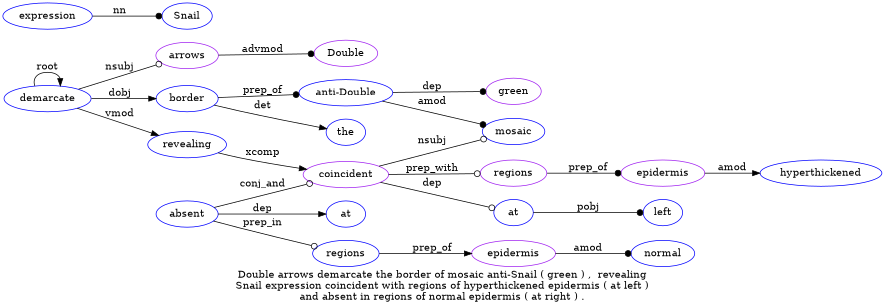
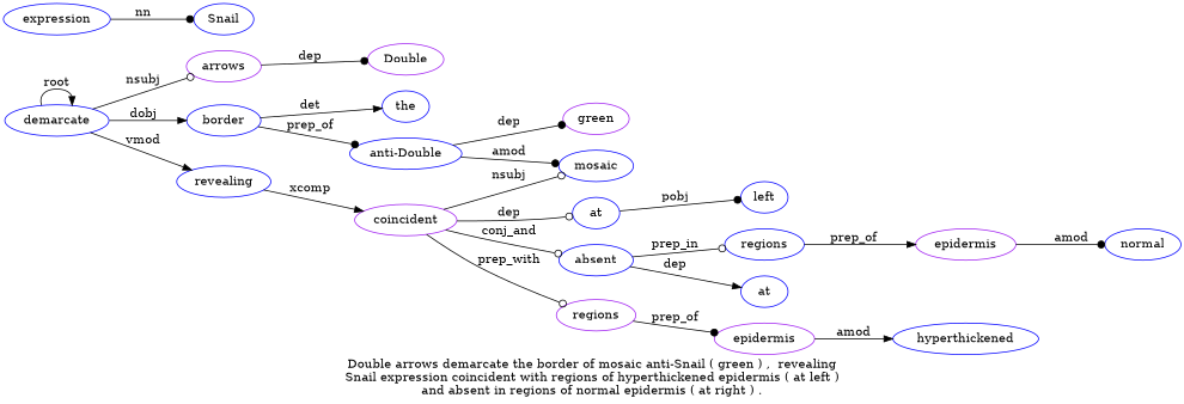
  digraph {
    label="Double arrows demarcate the border of mosaic anti-Snail ( green ) ,  revealing\nSnail expression coincident with regions of hyperthickened epidermis ( at left )\nand absent in regions of normal epidermis ( at right ) ."
    rankdir=LR
    node [color=blue fillcolor=white style=filled]
    edge [arrowhead=dot]
    n1 [color=purple label=arrows]
    n2 [color=purple label=Double]
    n3 [label=demarcate]
    n4 [label=border]
    n5 [label=revealing]
    n6 [label=the]
    n7 [label="anti-Double"]
    n8 [color=purple label=coincident]
    n9 [label=mosaic]
    n10 [color=purple label=green]
    n11 [color=purple label=regions]
    n12 [label=at]
    n13 [label=absent]
    n14 [label=expression]
    n15 [label=Snail]
    n16 [color=purple label=epidermis]
    n17 [label=left]
    n18 [label=regions]
    n19 [label=at]
    n20 [label=hyperthickened]
    n21 [color=purple label=epidermis]
    n22 [label=normal]
-   n1 -> n2 [label=advmod]
+   n1 -> n2 [label=dep]
    n3 -> n1 [arrowhead=odot label=nsubj]
    n3 -> n3 [arrowhead=normal label=root]
    n3 -> n4 [arrowhead=normal label=dobj]
    n3 -> n5 [arrowhead=normal label=vmod]
    n4 -> n6 [arrowhead=normal label=det]
    n4 -> n7 [label=prep_of]
    n5 -> n8 [arrowhead=normal label=xcomp]
    n7 -> n9 [label=amod]
    n7 -> n10 [label=dep]
    n8 -> n9 [arrowhead=odot label=nsubj]
    n8 -> n11 [arrowhead=odot label=prep_with]
    n8 -> n12 [arrowhead=odot label=dep]
-   n13 -> n8 [arrowhead=odot label=conj_and]
+   n8 -> n13 [arrowhead=odot label=conj_and]
    n11 -> n16 [label=prep_of]
    n12 -> n17 [label=pobj]
    n13 -> n18 [arrowhead=odot label=prep_in]
    n13 -> n19 [arrowhead=normal label=dep]
    n14 -> n15 [label=nn]
    n16 -> n20 [arrowhead=normal label=amod]
    n18 -> n21 [arrowhead=normal label=prep_of]
    n21 -> n22 [label=amod]
  }
